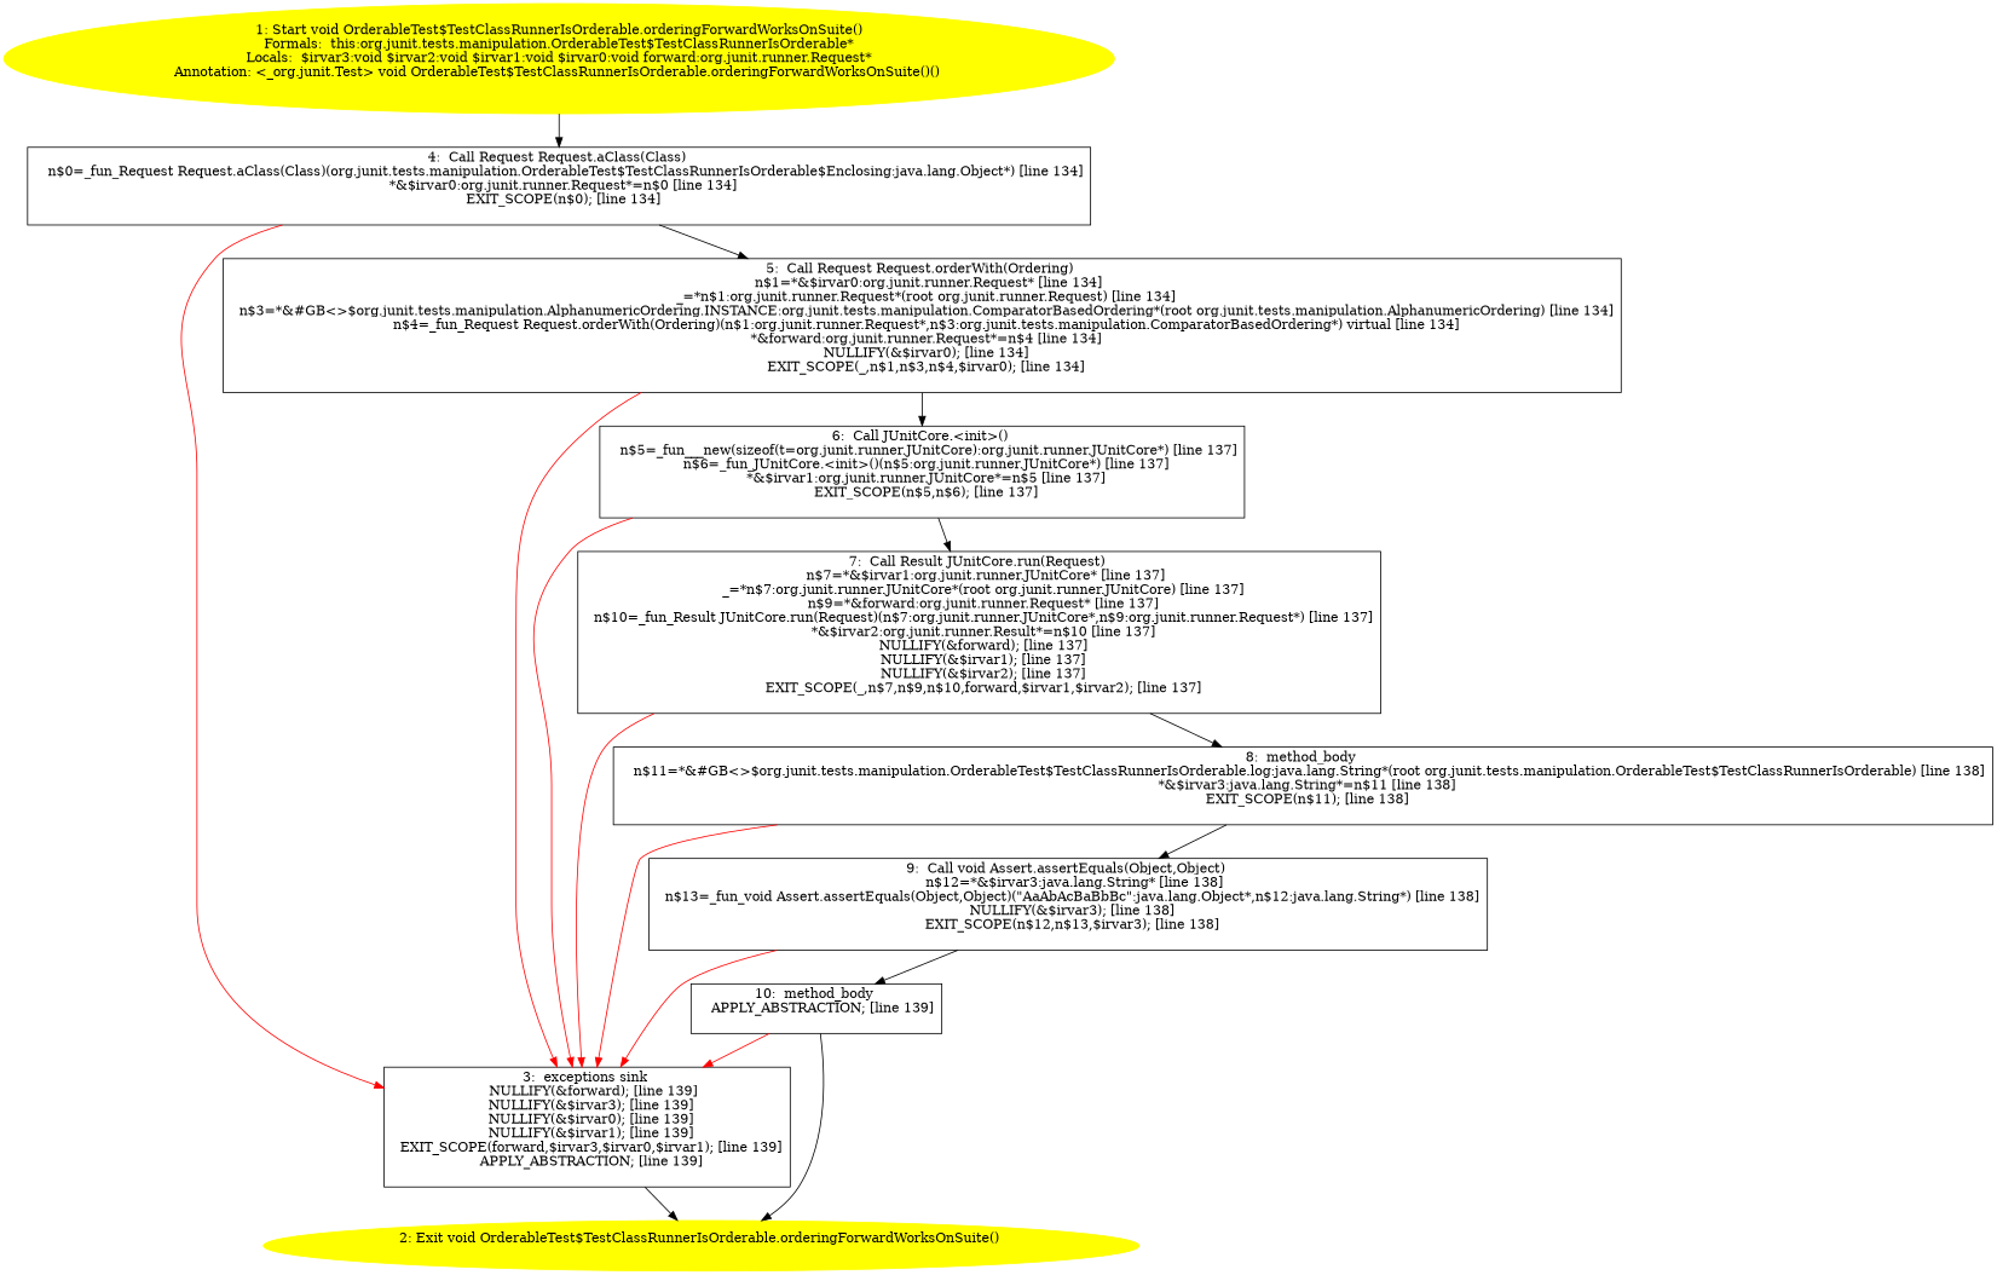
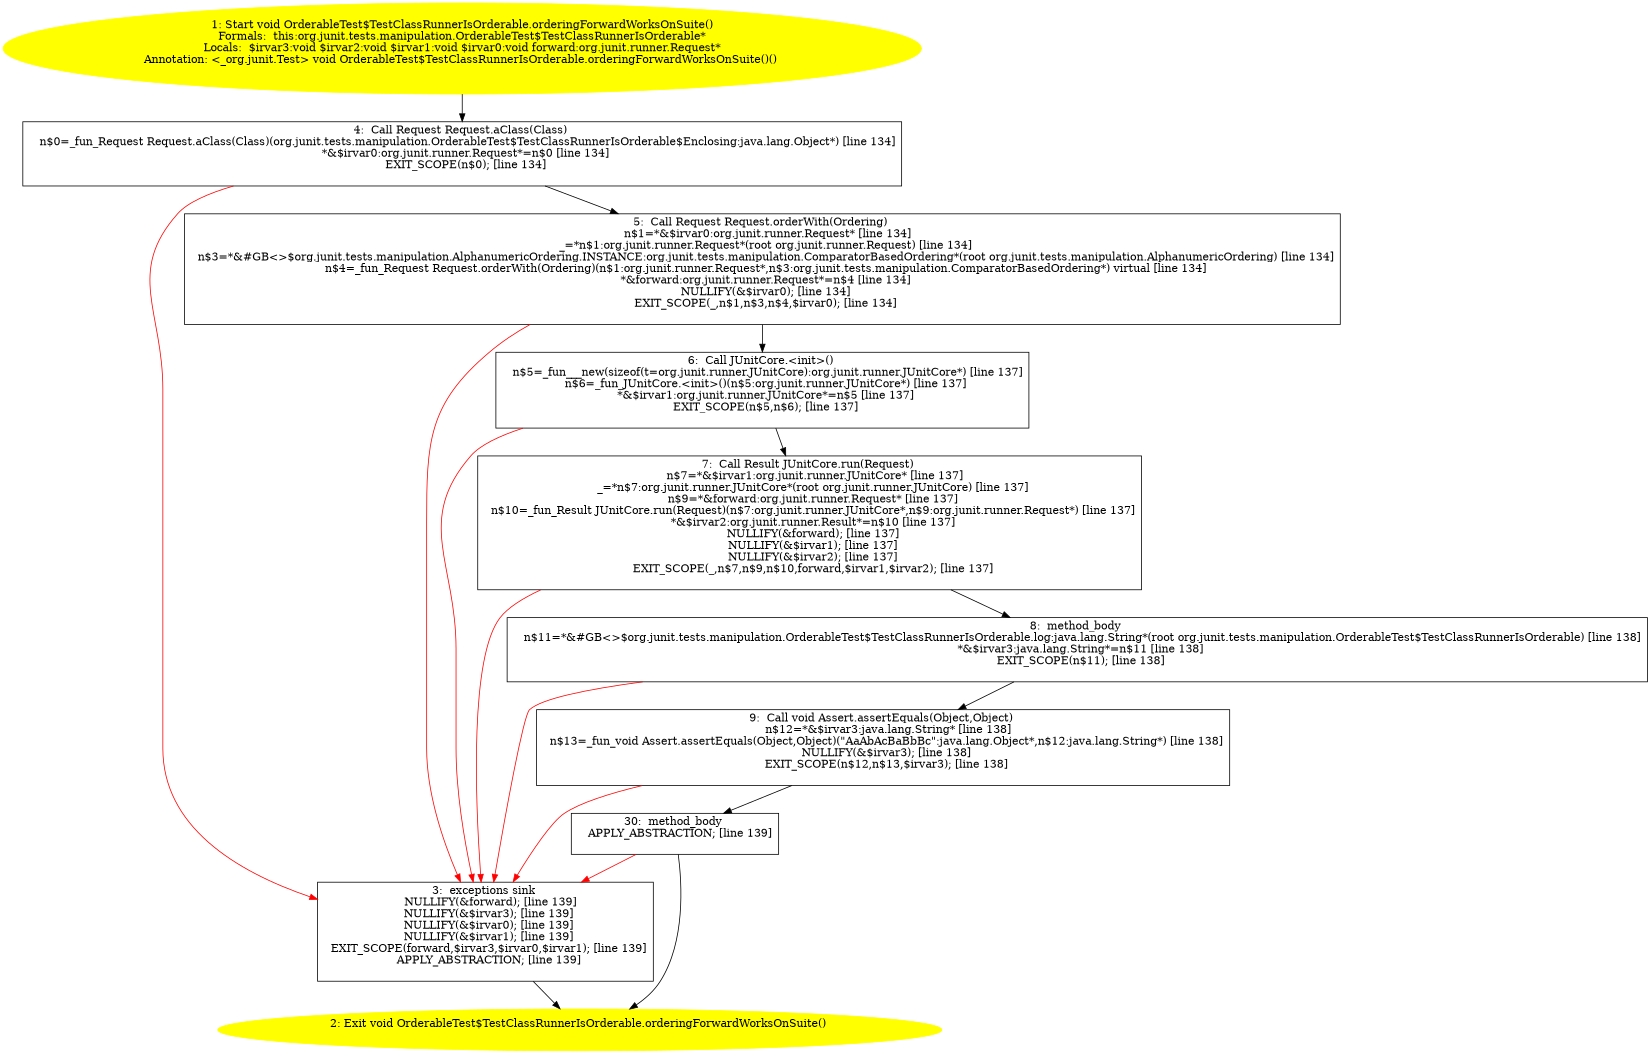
  digraph {
    node [shape=box]
    n1 [color=yellow label="1: Start void OrderableTest$TestClassRunnerIsOrderable.orderingForwardWorksOnSuite()\nFormals:  this:org.junit.tests.manipulation.OrderableTest$TestClassRunnerIsOrderable*\nLocals:  $irvar3:void $irvar2:void $irvar1:void $irvar0:void forward:org.junit.runner.Request*\nAnnotation: <_org.junit.Test> void OrderableTest$TestClassRunnerIsOrderable.orderingForwardWorksOnSuite()() \n  " style=filled shape=""]
    n2 [label="4:  Call Request Request.aClass(Class) \n   n$0=_fun_Request Request.aClass(Class)(org.junit.tests.manipulation.OrderableTest$TestClassRunnerIsOrderable$Enclosing:java.lang.Object*) [line 134]\n  *&$irvar0:org.junit.runner.Request*=n$0 [line 134]\n  EXIT_SCOPE(n$0); [line 134]\n "]
    n3 [label="3:  exceptions sink \n   NULLIFY(&forward); [line 139]\n  NULLIFY(&$irvar3); [line 139]\n  NULLIFY(&$irvar0); [line 139]\n  NULLIFY(&$irvar1); [line 139]\n  EXIT_SCOPE(forward,$irvar3,$irvar0,$irvar1); [line 139]\n  APPLY_ABSTRACTION; [line 139]\n "]
    n4 [label="5:  Call Request Request.orderWith(Ordering) \n   n$1=*&$irvar0:org.junit.runner.Request* [line 134]\n  _=*n$1:org.junit.runner.Request*(root org.junit.runner.Request) [line 134]\n  n$3=*&#GB<>$org.junit.tests.manipulation.AlphanumericOrdering.INSTANCE:org.junit.tests.manipulation.ComparatorBasedOrdering*(root org.junit.tests.manipulation.AlphanumericOrdering) [line 134]\n  n$4=_fun_Request Request.orderWith(Ordering)(n$1:org.junit.runner.Request*,n$3:org.junit.tests.manipulation.ComparatorBasedOrdering*) virtual [line 134]\n  *&forward:org.junit.runner.Request*=n$4 [line 134]\n  NULLIFY(&$irvar0); [line 134]\n  EXIT_SCOPE(_,n$1,n$3,n$4,$irvar0); [line 134]\n "]
    n5 [color=yellow label="2: Exit void OrderableTest$TestClassRunnerIsOrderable.orderingForwardWorksOnSuite() \n  " style=filled shape=""]
    n6 [label="6:  Call JUnitCore.<init>() \n   n$5=_fun___new(sizeof(t=org.junit.runner.JUnitCore):org.junit.runner.JUnitCore*) [line 137]\n  n$6=_fun_JUnitCore.<init>()(n$5:org.junit.runner.JUnitCore*) [line 137]\n  *&$irvar1:org.junit.runner.JUnitCore*=n$5 [line 137]\n  EXIT_SCOPE(n$5,n$6); [line 137]\n "]
    n7 [label="7:  Call Result JUnitCore.run(Request) \n   n$7=*&$irvar1:org.junit.runner.JUnitCore* [line 137]\n  _=*n$7:org.junit.runner.JUnitCore*(root org.junit.runner.JUnitCore) [line 137]\n  n$9=*&forward:org.junit.runner.Request* [line 137]\n  n$10=_fun_Result JUnitCore.run(Request)(n$7:org.junit.runner.JUnitCore*,n$9:org.junit.runner.Request*) [line 137]\n  *&$irvar2:org.junit.runner.Result*=n$10 [line 137]\n  NULLIFY(&forward); [line 137]\n  NULLIFY(&$irvar1); [line 137]\n  NULLIFY(&$irvar2); [line 137]\n  EXIT_SCOPE(_,n$7,n$9,n$10,forward,$irvar1,$irvar2); [line 137]\n "]
    n8 [label="8:  method_body \n   n$11=*&#GB<>$org.junit.tests.manipulation.OrderableTest$TestClassRunnerIsOrderable.log:java.lang.String*(root org.junit.tests.manipulation.OrderableTest$TestClassRunnerIsOrderable) [line 138]\n  *&$irvar3:java.lang.String*=n$11 [line 138]\n  EXIT_SCOPE(n$11); [line 138]\n "]
    n9 [label="9:  Call void Assert.assertEquals(Object,Object) \n   n$12=*&$irvar3:java.lang.String* [line 138]\n  n$13=_fun_void Assert.assertEquals(Object,Object)(\"AaAbAcBaBbBc\":java.lang.Object*,n$12:java.lang.String*) [line 138]\n  NULLIFY(&$irvar3); [line 138]\n  EXIT_SCOPE(n$12,n$13,$irvar3); [line 138]\n "]
-   n10 [label="10:  method_body \n   APPLY_ABSTRACTION; [line 139]\n "]
+   n10 [label="30:  method_body \n   APPLY_ABSTRACTION; [line 139]\n "]
    n1 -> n2
    n2 -> n3 [color=red]
    n2 -> n4
    n3 -> n5
    n4 -> n3 [color=red]
    n4 -> n6
    n6 -> n3 [color=red]
    n6 -> n7
    n7 -> n3 [color=red]
    n7 -> n8
    n8 -> n3 [color=red]
    n8 -> n9
    n9 -> n3 [color=red]
    n9 -> n10
    n10 -> n3 [color=red]
    n10 -> n5
  }
